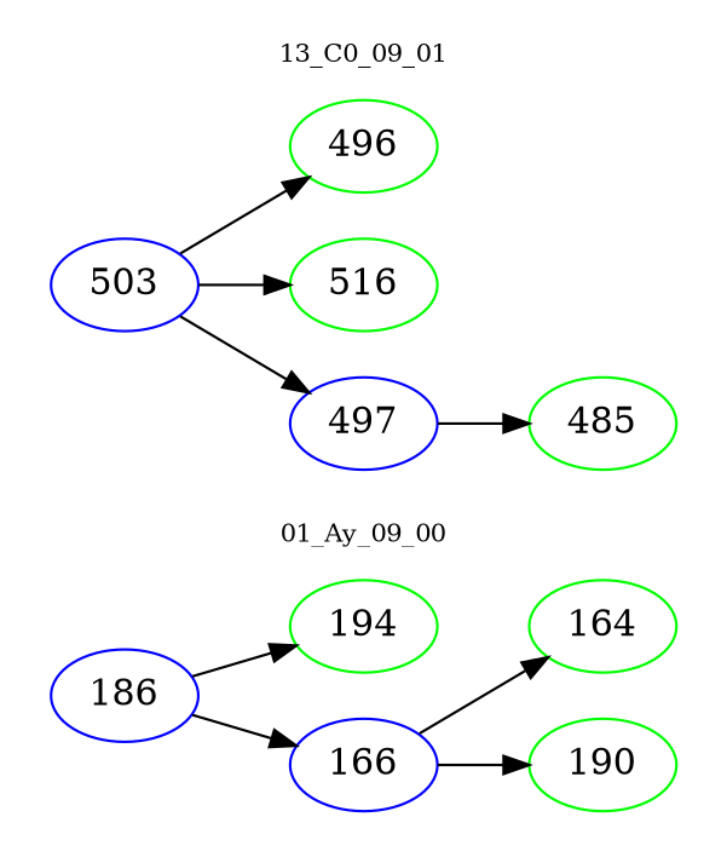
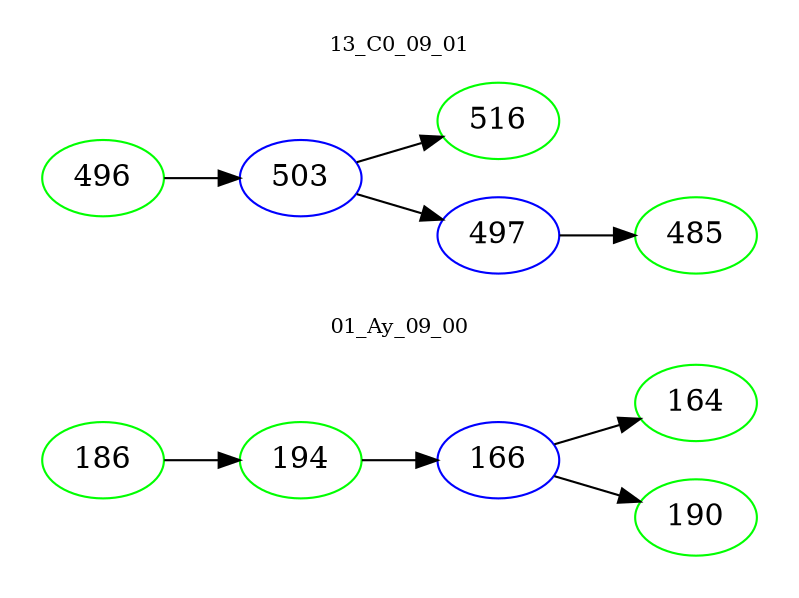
  digraph {
    rankdir=LR
    node [color=green]
    edge [color=black]
-   n1 [color=blue label=186]
+   n1 [label=186]
    n2 [color=blue label=166]
    n3 [label=190]
    n4 [label=194]
    n5 [label=164]
    n6 [color=blue label=503]
    n7 [color=blue label=497]
    n8 [label=516]
    n9 [label=496]
    n10 [label=485]
    subgraph cluster_1 {
      color=white
      fontsize=10
      label="01_Ay_09_00"
      n1
      n2
      n3
      n4
      n5
    }
    subgraph cluster_2 {
      color=white
      fontsize=10
      label="13_C0_09_01"
      n6
      n7
      n8
      n9
      n10
    }
-   n1 -> n2
+   n4 -> n2
    n1 -> n4
    n2 -> n3
    n2 -> n5
    n6 -> n7
    n6 -> n8
-   n6 -> n9
+   n9 -> n6
    n7 -> n10
  }
